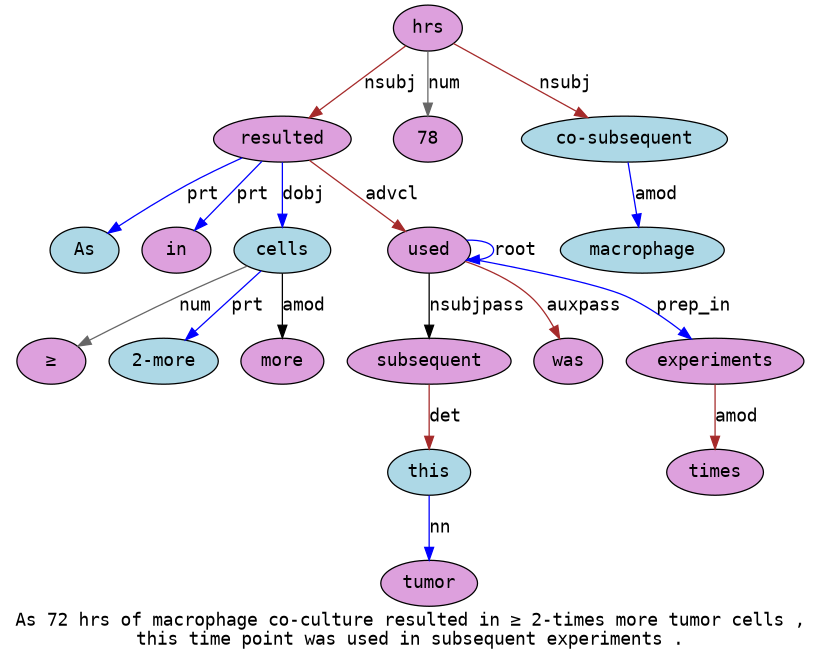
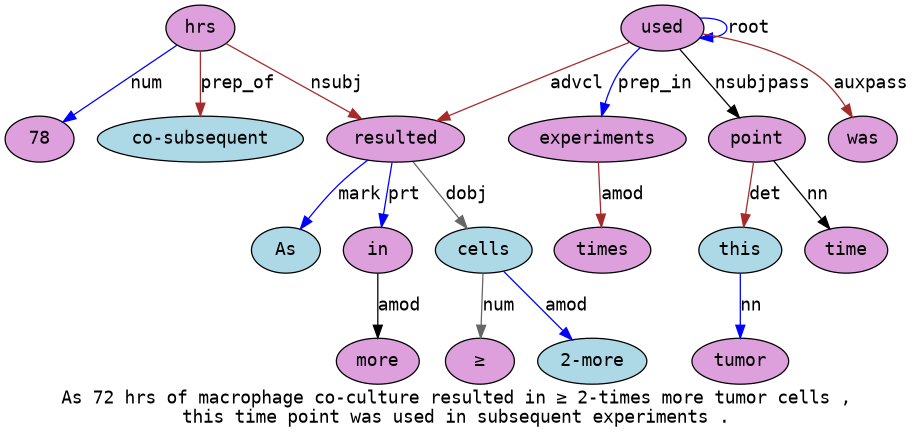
  digraph {
    fontname="DejaVu Sans Mono"
    label="As 72 hrs of macrophage co-culture resulted in ≥ 2-times more tumor cells ,\nthis time point was used in subsequent experiments ."
    node [fillcolor=plum fontname="DejaVu Sans Mono" style=filled]
    edge [color=blue fontname="DejaVu Sans Mono"]
    n1 [label=resulted]
    n2 [fillcolor=lightblue label=As]
    n3 [label=in]
    n4 [fillcolor=lightblue label=cells]
    n5 [label=hrs]
    n6 [label=78]
    n7 [fillcolor=lightblue label="co-subsequent"]
    n8 [label="≥"]
    n9 [fillcolor=lightblue label="2-more"]
    n10 [label=more]
-   n11 [fillcolor=lightblue label=macrophage]
    n12 [label=used]
-   n13 [label=subsequent]
+   n13 [label=point]
    n14 [label=was]
    n15 [label=experiments]
    n16 [fillcolor=lightblue label=this]
+   n17 [label=time]
    n18 [label=times]
    n19 [label=tumor]
-   n1 -> n2 [label=prt]
+   n1 -> n2 [label=mark]
    n1 -> n3 [label=prt]
-   n1 -> n4 [label=dobj]
+   n1 -> n4 [color=gray40 label=dobj]
    n4 -> n8 [color=gray40 label=num]
-   n4 -> n9 [label=prt]
-   n4 -> n10 [color=black label=amod]
+   n4 -> n9 [label=amod]
+   n3 -> n10 [color=black label=amod]
    n5 -> n1 [color=brown label=nsubj]
-   n5 -> n6 [color=gray40 label=num]
-   n5 -> n7 [color=brown label=nsubj]
-   n7 -> n11 [label=amod]
-   n1 -> n12 [color=brown label=advcl]
+   n5 -> n6 [label=num]
+   n5 -> n7 [color=brown label=prep_of]
+   n12 -> n1 [color=brown label=advcl]
    n12 -> n12 [label=root]
    n12 -> n13 [color=black label=nsubjpass]
    n12 -> n14 [color=brown label=auxpass]
    n12 -> n15 [label=prep_in]
    n13 -> n16 [color=brown label=det]
+   n13 -> n17 [color=black label=nn]
    n15 -> n18 [color=brown label=amod]
    n16 -> n19 [label=nn]
  }
